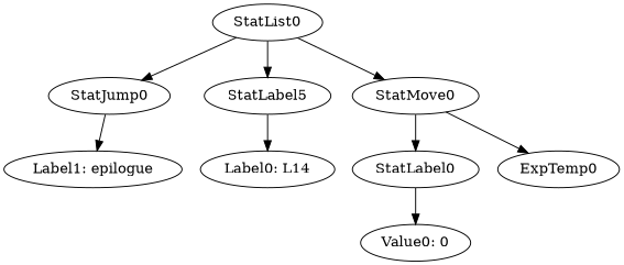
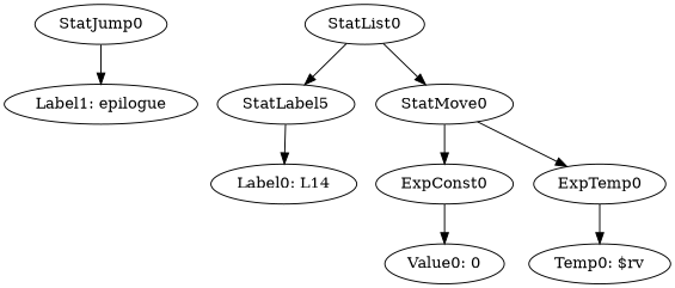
  digraph {
    ordering=out
    StatJump0
    "Label1: epilogue"
-   ExpConst0 [label=StatLabel0]
+   ExpConst0
    "Value0: 0"
    n5 [label=StatLabel5]
    "Label0: L14"
    StatList0
    StatMove0
    ExpTemp0
+   "Temp0: $rv"
    StatJump0 -> "Label1: epilogue"
    ExpConst0 -> "Value0: 0"
    n5 -> "Label0: L14"
-   StatList0 -> StatJump0
    StatList0 -> n5
    StatList0 -> StatMove0
    StatMove0 -> ExpConst0
    StatMove0 -> ExpTemp0
+   ExpTemp0 -> "Temp0: $rv"
  }
